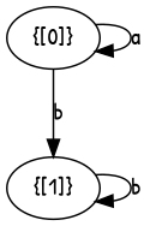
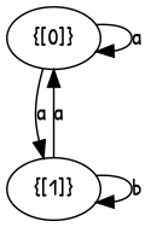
  digraph {
    fontname="Patrick Hand"
    node [fontname="Patrick Hand"]
    edge [fontname="Patrick Hand"]
    n1 [label="{[0]}"]
    n2 [label="{[1]}"]
    n1 -> n1 [label=a]
-   n1 -> n2 [label=b]
+   n1 -> n2 [label=a]
+   n2 -> n1 [label=a]
    n2 -> n2 [label=b]
  }
